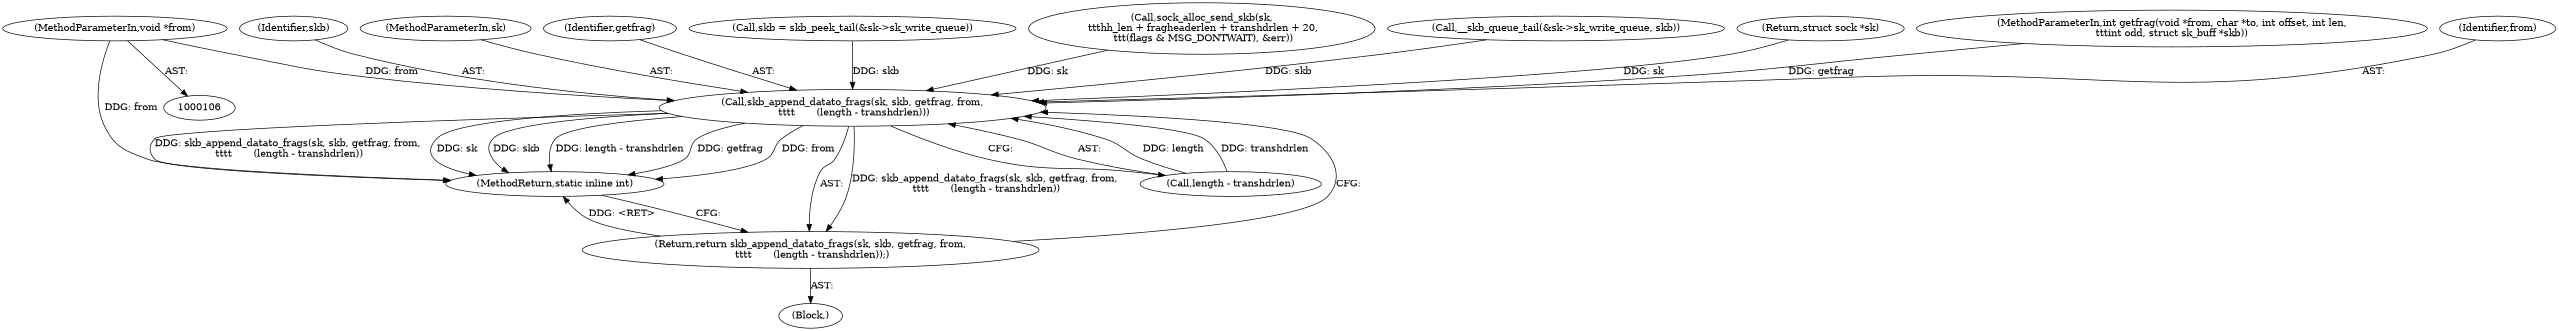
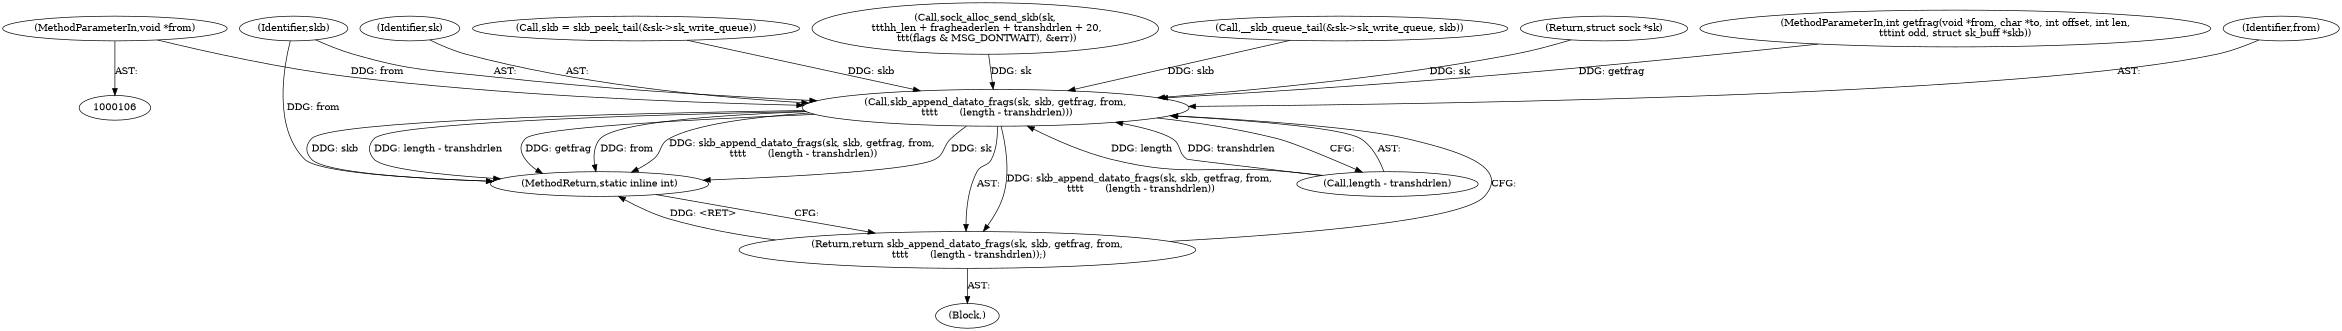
  digraph {
    n1 [label="(MethodParameterIn,void *from)"]
    n2 [label="(Call,skb_append_datato_frags(sk, skb, getfrag, from,\n \t\t\t\t       (length - transhdrlen)))"]
    n3 [label="(MethodReturn,static inline int)"]
    1000106
    n5 [label="(Return,return skb_append_datato_frags(sk, skb, getfrag, from,\n \t\t\t\t       (length - transhdrlen));)"]
    n6 [label="(Call,length - transhdrlen)"]
    n7 [label="(Block,)"]
    n8 [label="(Identifier,skb)"]
-   n9 [label="(MethodParameterIn,sk)"]
-   n10 [label="(Identifier,getfrag)"]
+   n9 [label="(Identifier,sk)"]
    n11 [label="(Call,skb = skb_peek_tail(&sk->sk_write_queue))"]
    n12 [label="(Call,sock_alloc_send_skb(sk,\n \t\t\thh_len + fragheaderlen + transhdrlen + 20,\n \t\t\t(flags & MSG_DONTWAIT), &err))"]
    n13 [label="(Call,__skb_queue_tail(&sk->sk_write_queue, skb))"]
    n14 [label="(Return,struct sock *sk)"]
    n15 [label="(MethodParameterIn,int getfrag(void *from, char *to, int offset, int len,\n\t\t\tint odd, struct sk_buff *skb))"]
    n16 [label="(Identifier,from)"]
    n1 -> n2 [label="DDG: from"]
-   n1 -> n3 [label="DDG: from"]
+   n8 -> n3 [label="DDG: from"]
    n1 -> 1000106 [label="AST: "]
    n2 -> n3 [label="DDG: from"]
    n2 -> n3 [label="DDG: skb_append_datato_frags(sk, skb, getfrag, from,\n \t\t\t\t       (length - transhdrlen))"]
    n2 -> n3 [label="DDG: sk"]
    n2 -> n3 [label="DDG: skb"]
    n2 -> n3 [label="DDG: length - transhdrlen"]
    n2 -> n3 [label="DDG: getfrag"]
    n2 -> n5 [label="AST: "]
    n2 -> n5 [label="DDG: skb_append_datato_frags(sk, skb, getfrag, from,\n \t\t\t\t       (length - transhdrlen))"]
    n2 -> n6 [label="CFG: "]
    n3 -> n5 [label="CFG: "]
    n5 -> n2 [label="CFG: "]
    n5 -> n3 [label="DDG: <RET>"]
    n5 -> n7 [label="AST: "]
    n6 -> n2 [label="AST: "]
    n6 -> n2 [label="DDG: length"]
    n6 -> n2 [label="DDG: transhdrlen"]
    n8 -> n2 [label="AST: "]
    n9 -> n2 [label="AST: "]
-   n10 -> n2 [label="AST: "]
    n11 -> n2 [label="DDG: skb"]
    n12 -> n2 [label="DDG: sk"]
    n13 -> n2 [label="DDG: skb"]
    n14 -> n2 [label="DDG: sk"]
    n15 -> n2 [label="DDG: getfrag"]
    n16 -> n2 [label="AST: "]
  }
